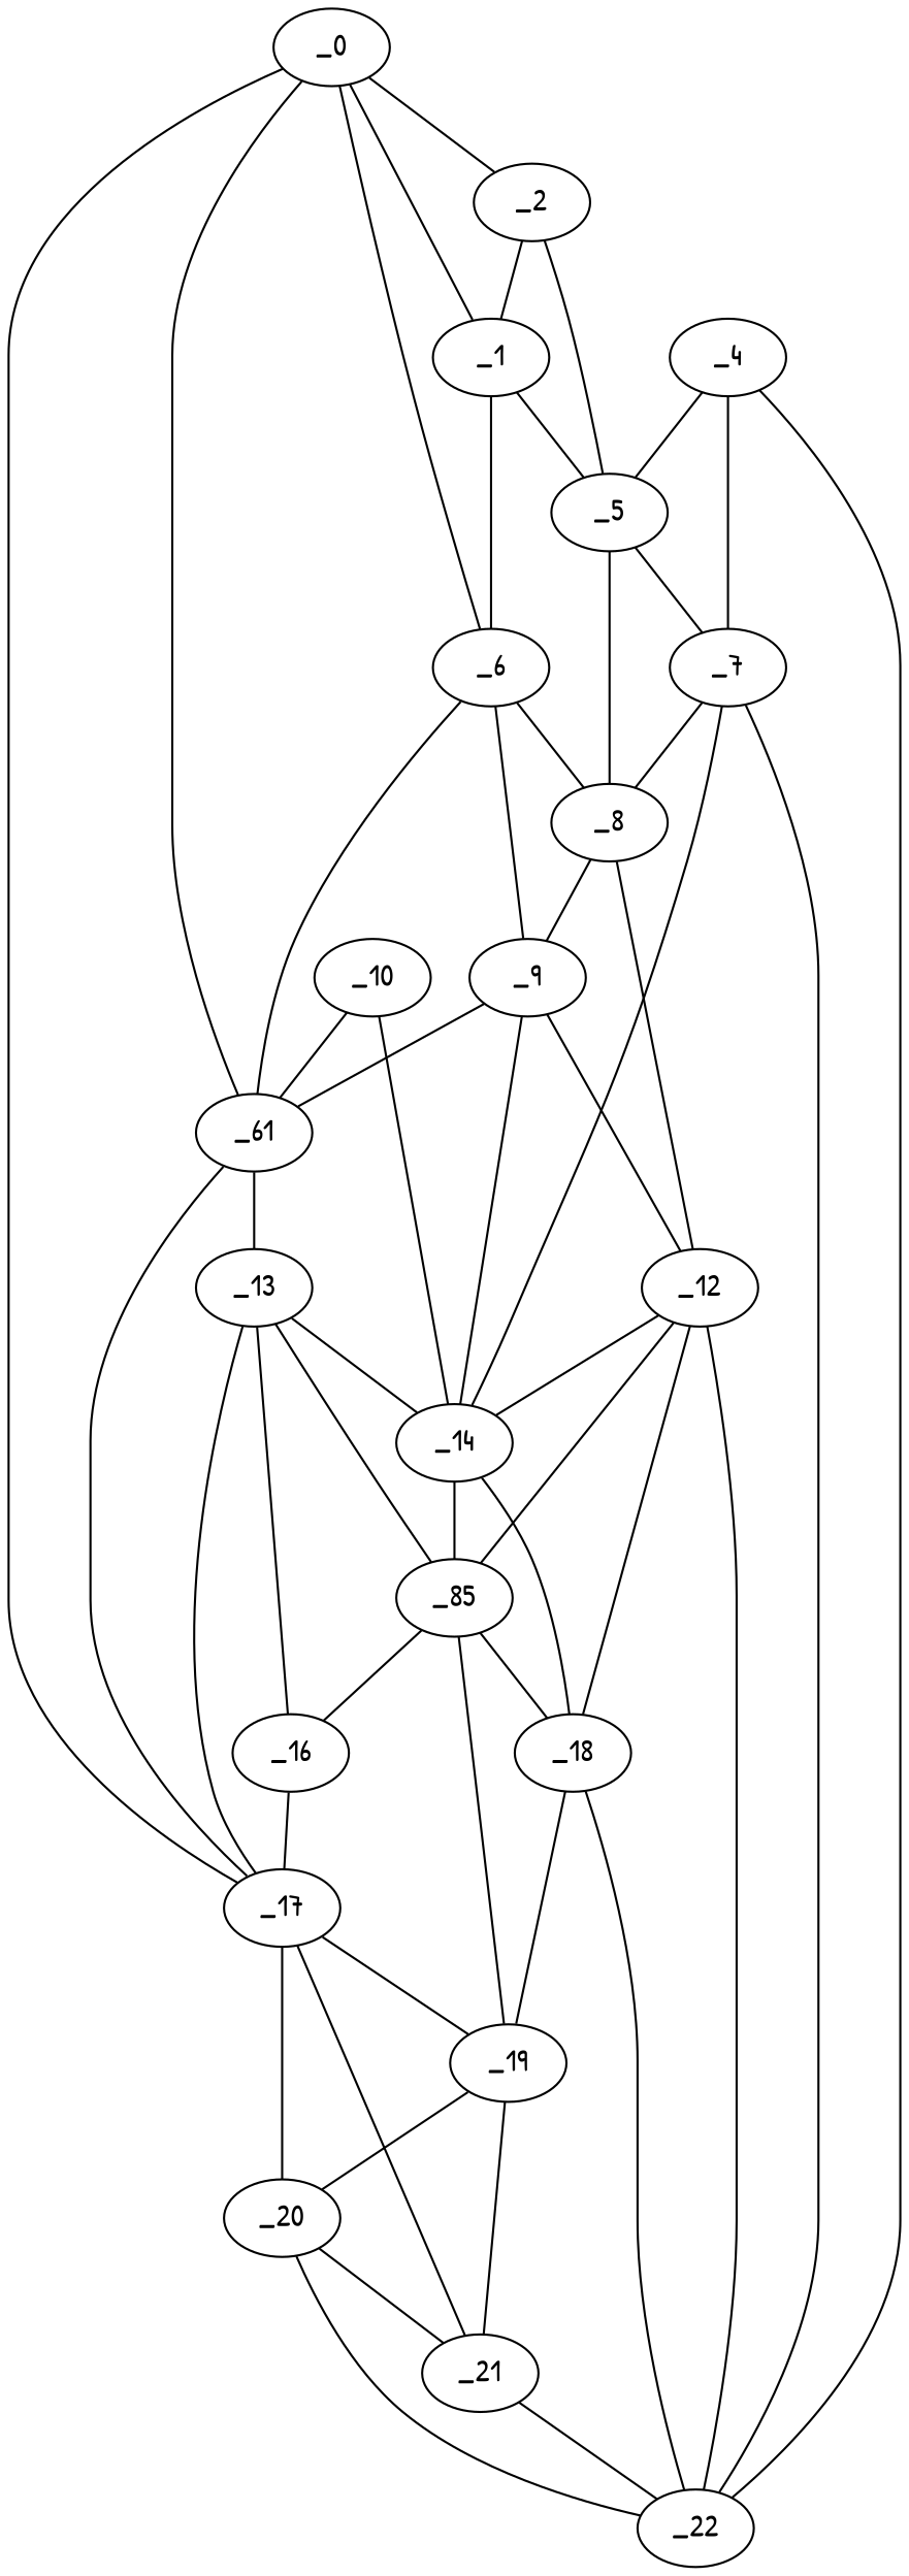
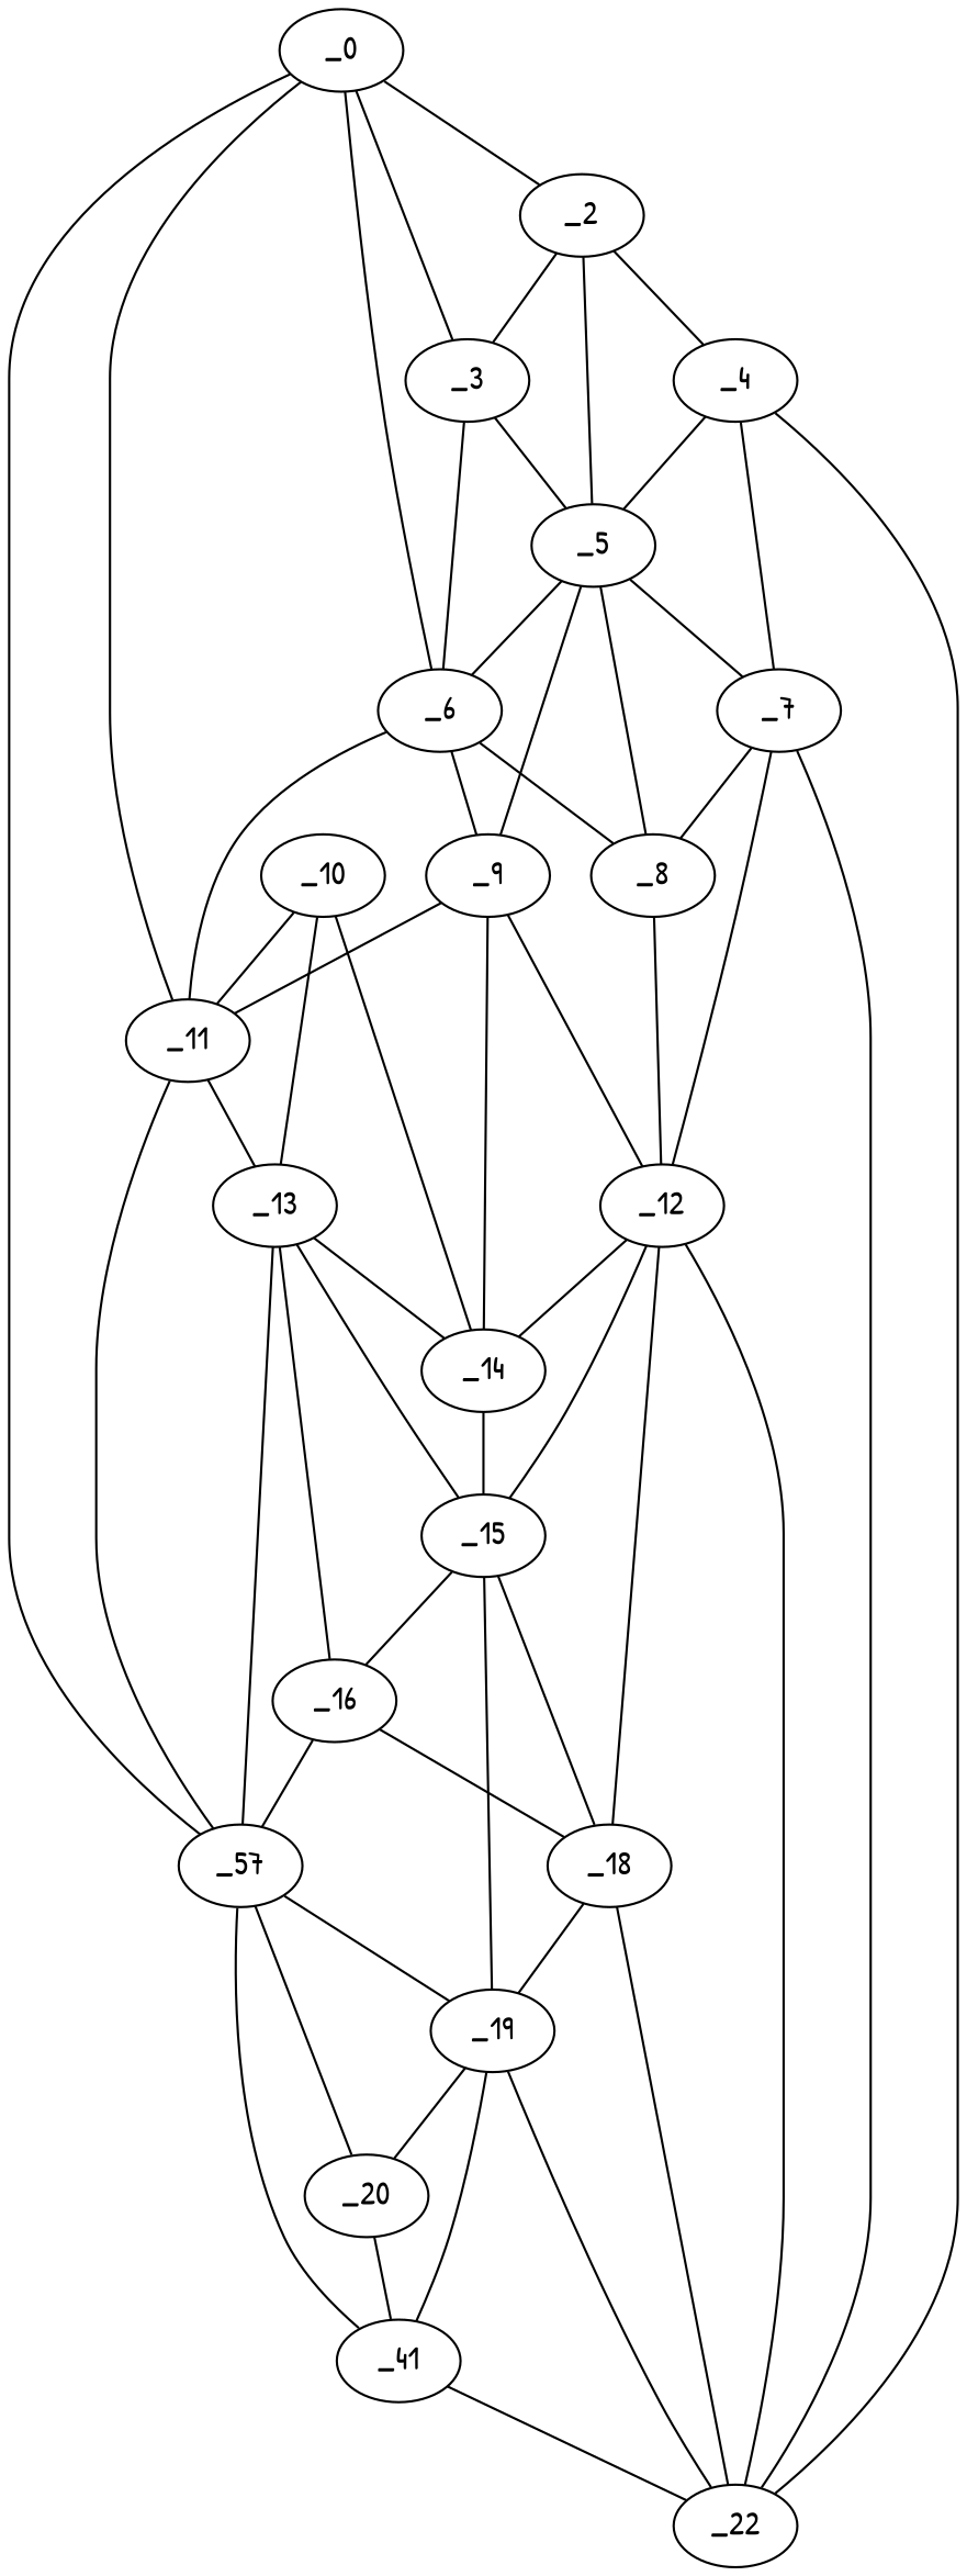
  graph {
    fontname="Patrick Hand"
    node [fontname="Patrick Hand" x=66 y=59]
    edge [fontname="Patrick Hand" valence=2]
    _0 [x=4]
    _2 [x=24 y=42]
-   _3 [x=25 label=_1]
+   _3 [x=25]
    _6 [x=44 y=66]
-   _11 [y=80 label=_61]
-   _17 [x=100 y=93]
+   _11 [y=80]
+   _17 [x=100 y=93 label=_57]
    _4 [x=29 y=33]
    _5 [x=36 y=45]
    _8 [x=52 y=62]
    _9 [x=60 y=65]
    _13 [x=73 y=79]
    _19 [x=112 y=81]
    _20 [x=113 y=85]
-   _21 [x=124 y=83]
+   _21 [x=124 y=83 label=_41]
    _7 [x=49 y=42]
    _22 [x=125 y=65]
    _12 [x=69 y=50]
    _14 [x=74]
-   _15 [x=85 y=58 label=_85]
+   _15 [x=85 y=58]
    _16 [x=100 y=77]
    _18 [x=111 y=63]
    _10 [y=70]
    _0 -- _2
    _0 -- _3 [valence=1]
    _0 -- _6
    _0 -- _11
    _0 -- _17 [valence=1]
    _2 -- _3 [valence=1]
+   _2 -- _4
    _2 -- _5
    _3 -- _6
    _3 -- _5
    _6 -- _11
    _6 -- _8
    _6 -- _9 [valence=1]
    _11 -- _17
    _11 -- _13
    _17 -- _19
    _17 -- _20 [valence=1]
    _17 -- _21 [valence=1]
    _4 -- _5
    _4 -- _7 [valence=1]
    _4 -- _22 [valence=1]
+   _5 -- _6 [valence=1]
    _5 -- _8
    _5 -- _7 [valence=1]
-   _8 -- _9
+   _5 -- _9
    _8 -- _12 [valence=1]
    _9 -- _11
    _9 -- _12
    _9 -- _14
    _13 -- _17 [valence=1]
    _13 -- _14
    _13 -- _15
    _13 -- _16
    _19 -- _20
    _19 -- _21 [valence=1]
-   _20 -- _22 [valence=1]
+   _19 -- _22 [valence=1]
    _20 -- _21
    _21 -- _22 [valence=1]
    _7 -- _8
    _7 -- _22
-   _7 -- _14 [valence=1]
+   _7 -- _12 [valence=1]
    _12 -- _22
    _12 -- _14
    _12 -- _15
    _12 -- _18 [valence=1]
    _14 -- _15 [valence=1]
    _15 -- _19
    _15 -- _16 [valence=1]
    _15 -- _18 [valence=1]
    _16 -- _17 [valence=1]
-   _14 -- _18 [valence=1]
+   _16 -- _18 [valence=1]
    _18 -- _19
    _18 -- _22
    _10 -- _11
+   _10 -- _13 [valence=1]
    _10 -- _14
  }
